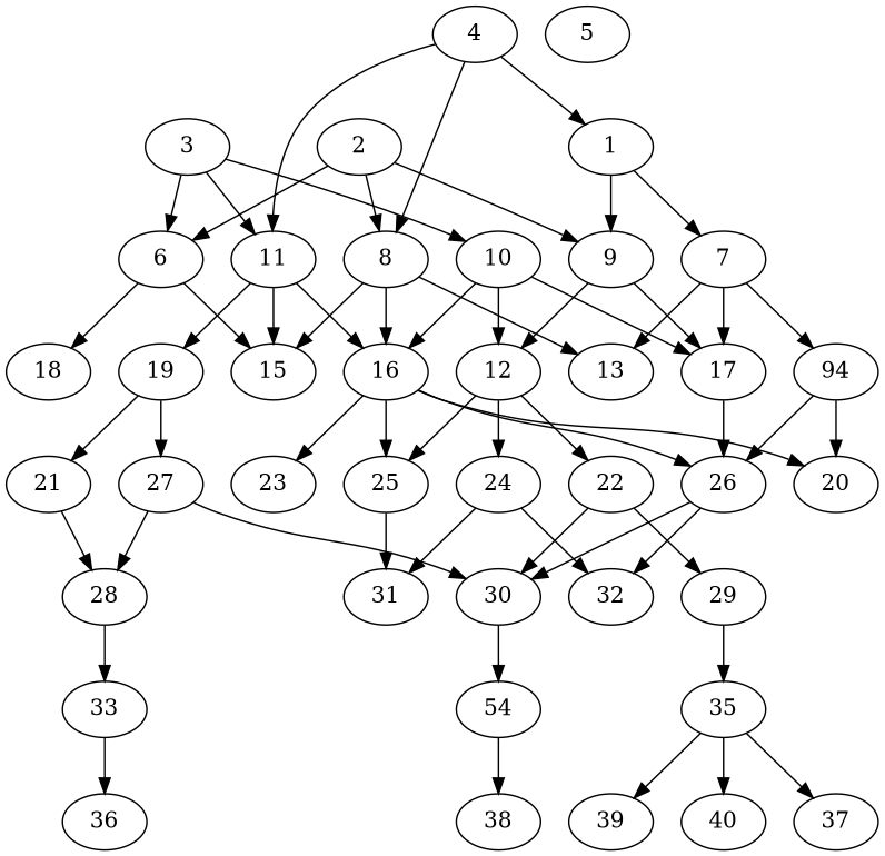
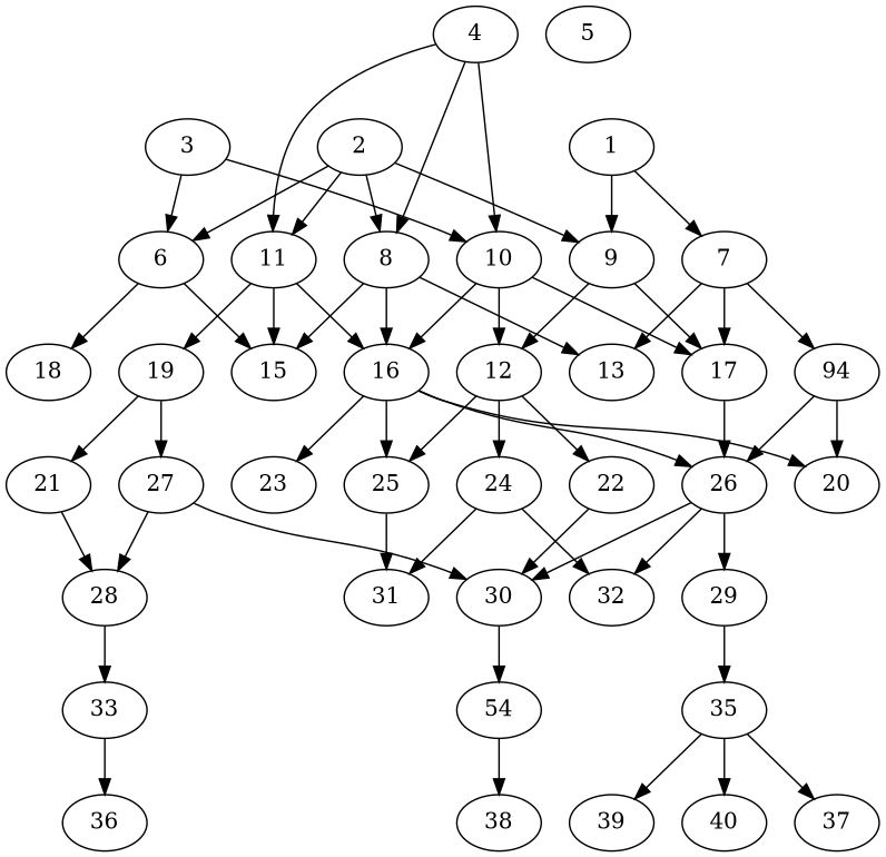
  digraph {
    node [alpha=0.07]
    1 [alpha=0.05 expect_size=42618880]
    7 [expect_size=30233600]
    9 [expect_size=49036288]
    13 [alpha=0.12 expect_size=33775616]
    n5 [alpha=0.09 expect_size=20123648 label=94]
    17 [alpha=0.10 expect_size=27486208]
    12 [alpha=0.13 expect_size=32314368]
    20 [alpha=0.06 expect_size=30768128]
    26 [alpha=0.01 expect_size=28469248]
    25 [alpha=0.08 expect_size=50367488]
    22 [alpha=0.03 expect_size=17436672]
    24 [alpha=0.00 expect_size=28831744]
    2 [alpha=0.01 expect_size=30361600]
    6 [alpha=0.03 expect_size=20073472]
    8 [alpha=0.08 expect_size=30799872]
    11 [alpha=0.05 expect_size=21109760]
    15 [alpha=0.11 expect_size=50121728]
    18 [alpha=0.18 expect_size=44169216]
    16 [alpha=0.02 expect_size=20620288]
    19 [alpha=0.18 expect_size=14781440]
    23 [alpha=0.11 expect_size=48096256]
    21 [alpha=0.09 expect_size=52179968]
    27 [alpha=0.06 expect_size=33123328]
    3 [alpha=0.14 expect_size=36083712]
    10 [alpha=0.09 expect_size=48066560]
    4 [alpha=0.13 expect_size=10458112]
    5 [expect_size=47846400]
    30 [expect_size=47212544]
    32 [alpha=0.16 expect_size=35488768]
    31 [alpha=0.05 expect_size=13596672]
    29 [alpha=0.15 expect_size=51774464]
    28 [alpha=0.01 expect_size=9681920]
    35 [alpha=0.14 expect_size=22066176]
    n34 [alpha=0.06 expect_size=21694464 label=54]
    33 [alpha=0.18 expect_size=43635712]
    36 [alpha=0.08 expect_size=40169472]
    37 [alpha=0.12 expect_size=43649024]
    39 [alpha=0.16 expect_size=12898304]
    40 [alpha=0.11 expect_size=48019456]
    38 [alpha=0.12 expect_size=10310656]
    1 -> 7
    1 -> 9
    7 -> 13
    7 -> n5
    7 -> 17
    9 -> 17
    9 -> 12
    n5 -> 20
    n5 -> 26
    17 -> 26
    12 -> 25
    12 -> 22
    12 -> 24
    26 -> 30
    26 -> 32
    25 -> 31
    22 -> 30
-   22 -> 29
+   26 -> 29
    24 -> 32
    24 -> 31
    2 -> 9
    2 -> 6
    2 -> 8
-   3 -> 11
+   2 -> 11
    6 -> 15
    6 -> 18
    8 -> 13
    8 -> 15
    8 -> 16
    11 -> 15
    11 -> 16
    11 -> 19
    16 -> 20
    16 -> 26
    16 -> 25
    16 -> 23
    19 -> 21
    19 -> 27
    21 -> 28
    27 -> 30
    27 -> 28
    3 -> 6
    3 -> 10
    10 -> 17
    10 -> 12
    10 -> 16
    4 -> 8
    4 -> 11
-   4 -> 1
+   4 -> 10
    30 -> n34
    29 -> 35
    28 -> 33
    35 -> 37
    35 -> 39
    35 -> 40
    n34 -> 38
    33 -> 36
  }
